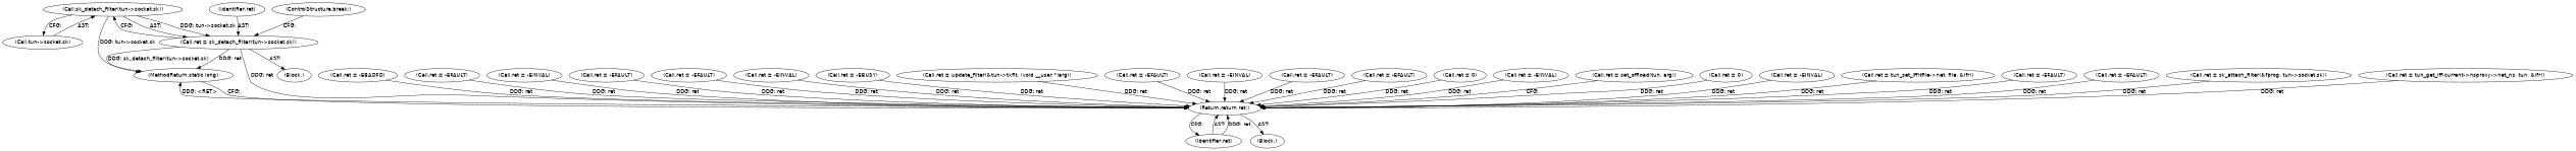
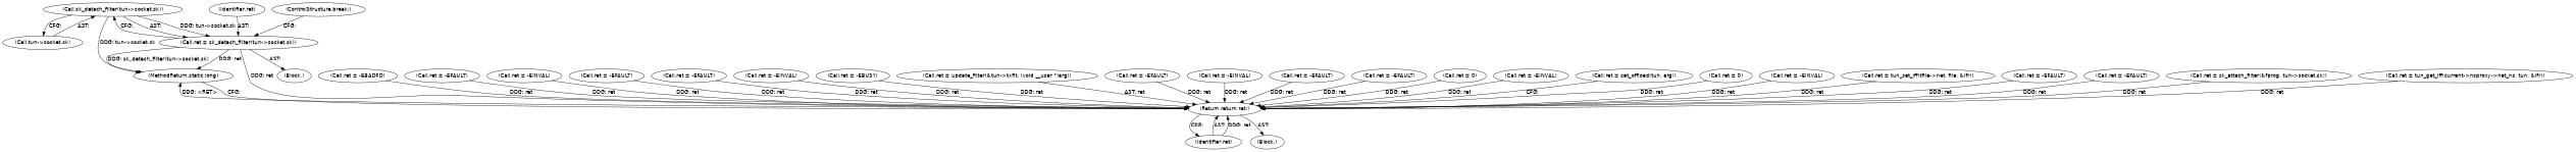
  digraph {
    fontname="DejaVu Sans"
    node [fontname="DejaVu Sans"]
    edge [fontname="DejaVu Sans"]
    n1 [label="(Call,sk_detach_filter(tun->socket.sk))"]
    n2 [label="(Call,ret = sk_detach_filter(tun->socket.sk))"]
    n3 [label="(Call,tun->socket.sk)"]
    n4 [label="(MethodReturn,static long)"]
    n5 [label="(Return,return ret;)"]
    n6 [label="(Block,)"]
    n7 [label="(Identifier,ret)"]
    n8 [label="(Block,)"]
    n9 [label="(Call,ret = -EBADFD)"]
    n10 [label="(Identifier,ret)"]
    n11 [label="(Call,ret = -EFAULT)"]
    n12 [label="(Call,ret = -EINVAL)"]
    n13 [label="(Call,ret = -EFAULT)"]
    n14 [label="(Call,ret = -EFAULT)"]
    n15 [label="(Call,ret = -EINVAL)"]
    n16 [label="(Call,ret = -EBUSY)"]
    n17 [label="(Call,ret = update_filter(&tun->txflt, (void __user *)arg))"]
    n18 [label="(Call,ret = -EFAULT)"]
    n19 [label="(Call,ret = -EINVAL)"]
    n20 [label="(Call,ret = -EFAULT)"]
    n21 [label="(Call,ret = -EFAULT)"]
    n22 [label="(Call,ret = 0)"]
    n23 [label="(Call,ret = -EINVAL)"]
    n24 [label="(Call,ret = set_offload(tun, arg))"]
    n25 [label="(Call,ret = 0)"]
    n26 [label="(Call,ret = -EINVAL)"]
    n27 [label="(Call,ret = tun_set_iff(tfile->net, file, &ifr))"]
    n28 [label="(Call,ret = -EFAULT)"]
    n29 [label="(Call,ret = -EFAULT)"]
    n30 [label="(Call,ret = sk_attach_filter(&fprog, tun->socket.sk))"]
    n31 [label="(Call,ret = tun_get_iff(current->nsproxy->net_ns, tun, &ifr))"]
    n32 [label="(ControlStructure,break;)"]
    n1 -> n2 [label="AST: "]
    n1 -> n2 [label="DDG: tun->socket.sk"]
    n1 -> n3 [label="CFG: "]
    n1 -> n4 [label="DDG: tun->socket.sk"]
    n2 -> n1 [label="CFG: "]
    n2 -> n4 [label="DDG: ret"]
    n2 -> n4 [label="DDG: sk_detach_filter(tun->socket.sk)"]
    n2 -> n5 [label="DDG: ret"]
    n2 -> n6 [label="AST: "]
    n3 -> n1 [label="AST: "]
    n4 -> n5 [label="CFG: "]
    n5 -> n4 [label="DDG: <RET>"]
    n5 -> n7 [label="CFG: "]
    n5 -> n8 [label="AST: "]
    n7 -> n5 [label="AST: "]
    n7 -> n5 [label="DDG: ret"]
    n9 -> n5 [label="DDG: ret"]
    n10 -> n2 [label="AST: "]
    n11 -> n5 [label="DDG: ret"]
    n12 -> n5 [label="DDG: ret"]
    n13 -> n5 [label="DDG: ret"]
    n14 -> n5 [label="DDG: ret"]
    n15 -> n5 [label="DDG: ret"]
    n16 -> n5 [label="DDG: ret"]
-   n17 -> n5 [label="DDG: ret"]
+   n17 -> n5 [label="AST: ret"]
    n18 -> n5 [label="DDG: ret"]
    n19 -> n5 [label="DDG: ret"]
    n20 -> n5 [label="DDG: ret"]
    n21 -> n5 [label="DDG: ret"]
    n22 -> n5 [label="DDG: ret"]
    n23 -> n5 [label="DDG: ret"]
    n24 -> n5 [label="CFG: "]
    n25 -> n5 [label="DDG: ret"]
    n26 -> n5 [label="DDG: ret"]
    n27 -> n5 [label="DDG: ret"]
    n28 -> n5 [label="DDG: ret"]
    n29 -> n5 [label="DDG: ret"]
    n30 -> n5 [label="DDG: ret"]
    n31 -> n5 [label="DDG: ret"]
    n32 -> n2 [label="CFG: "]
  }
